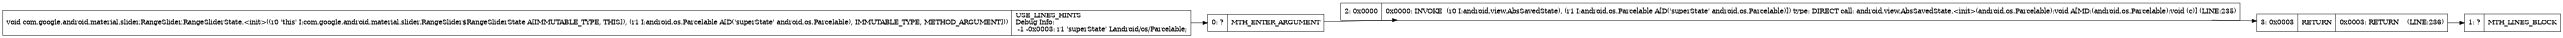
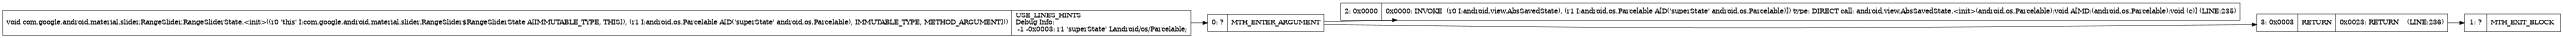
  digraph {
    rankdir=LR
    node [shape=record]
    n1 [label="{0\:\ ?|MTH_ENTER_ARGUMENT\l}"]
    n2 [label="{2\:\ 0x0000|0x0000: INVOKE  (r0 I:android.view.AbsSavedState), (r1 I:android.os.Parcelable A[D('superState' android.os.Parcelable)]) type: DIRECT call: android.view.AbsSavedState.\<init\>(android.os.Parcelable):void A[MD:(android.os.Parcelable):void (c)] (LINE:235)\l}"]
-   n3 [label="{3\:\ 0x0003|RETURN\l|0x0003: RETURN    (LINE:236)\l}"]
-   n4 [label="{1\:\ ?|MTH_LINES_BLOCK\l}"]
+   n3 [label="{3\:\ 0x0003|RETURN\l|0x0023: RETURN    (LINE:236)\l}"]
+   n4 [label="{1\:\ ?|MTH_EXIT_BLOCK\l}"]
    n5 [label="{void com.google.android.material.slider.RangeSlider.RangeSliderState.\<init\>((r0 'this' I:com.google.android.material.slider.RangeSlider$RangeSliderState A[IMMUTABLE_TYPE, THIS]), (r1 I:android.os.Parcelable A[D('superState' android.os.Parcelable), IMMUTABLE_TYPE, METHOD_ARGUMENT]))  | USE_LINES_HINTS\lDebug Info:\l  \-1 \-0x0003: r1 'superState' Landroid\/os\/Parcelable;\l}"]
    n1 -> n2
-   n2 -> n3
+   n1 -> n3
    n3 -> n4
    n5 -> n1
  }
